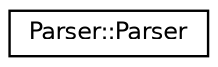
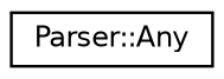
  digraph {
    rankdir=LR
-   n1 [color=black fillcolor=white fontname=Helvetica fontsize=10 height=0.2 label="Parser::Parser" shape=record style=filled width=0.4]
+   n1 [color=black fillcolor=white fontname=Helvetica fontsize=10 height=0.2 label="Parser::Any" shape=record style=filled width=0.4]
  }
